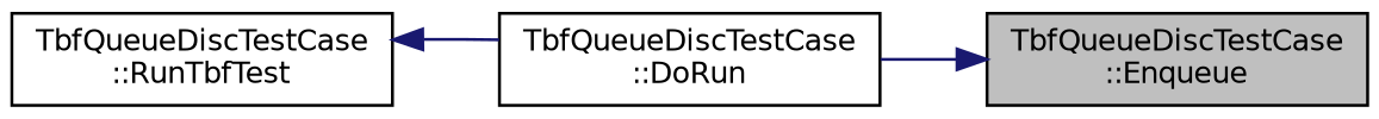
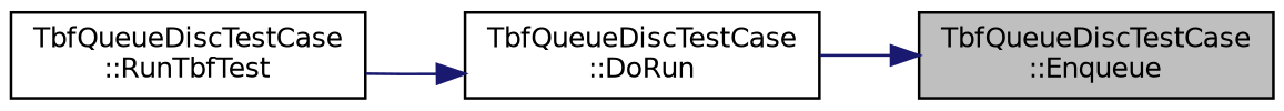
  digraph {
    rankdir=RL
    node [color=black fillcolor=white fontname=Helvetica fontsize=10 shape=record style=filled]
    edge [color=midnightblue dir=back fontname=Helvetica fontsize=10 labelfontname=Helvetica labelfontsize=10 style=solid]
    n1 [fillcolor=grey75 fontcolor=black height=0.2 label="TbfQueueDiscTestCase\l::Enqueue" width=0.4]
    n2 [height=0.2 label="TbfQueueDiscTestCase\l::DoRun" width=0.4]
    n3 [height=0.2 label="TbfQueueDiscTestCase\l::RunTbfTest" width=0.4]
    n1 -> n2
-   n3 -> n2
+   n2 -> n3
  }
